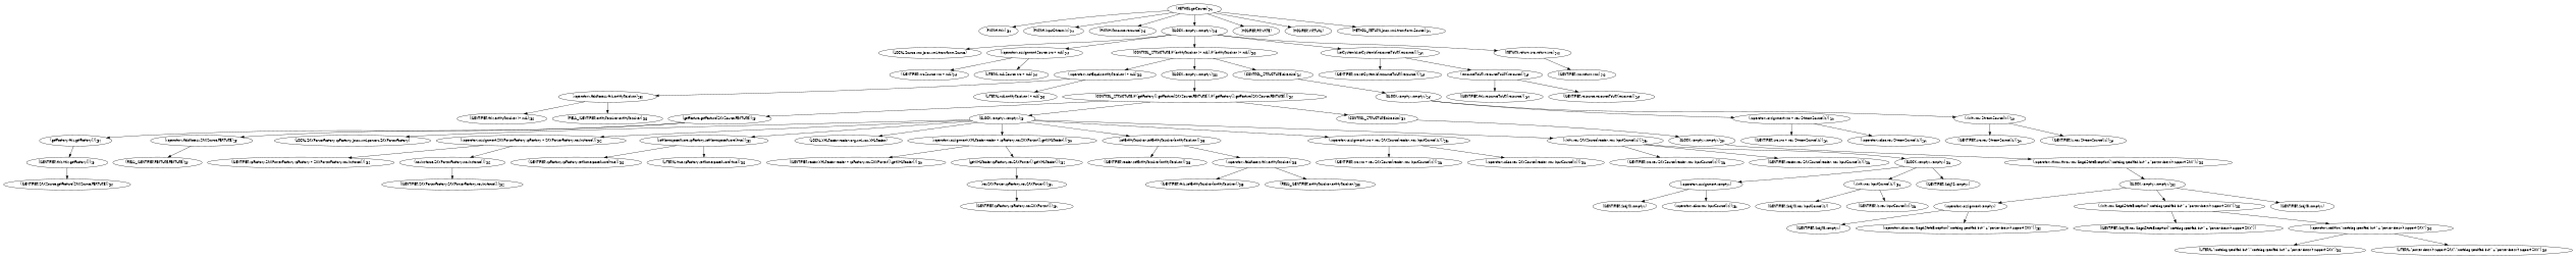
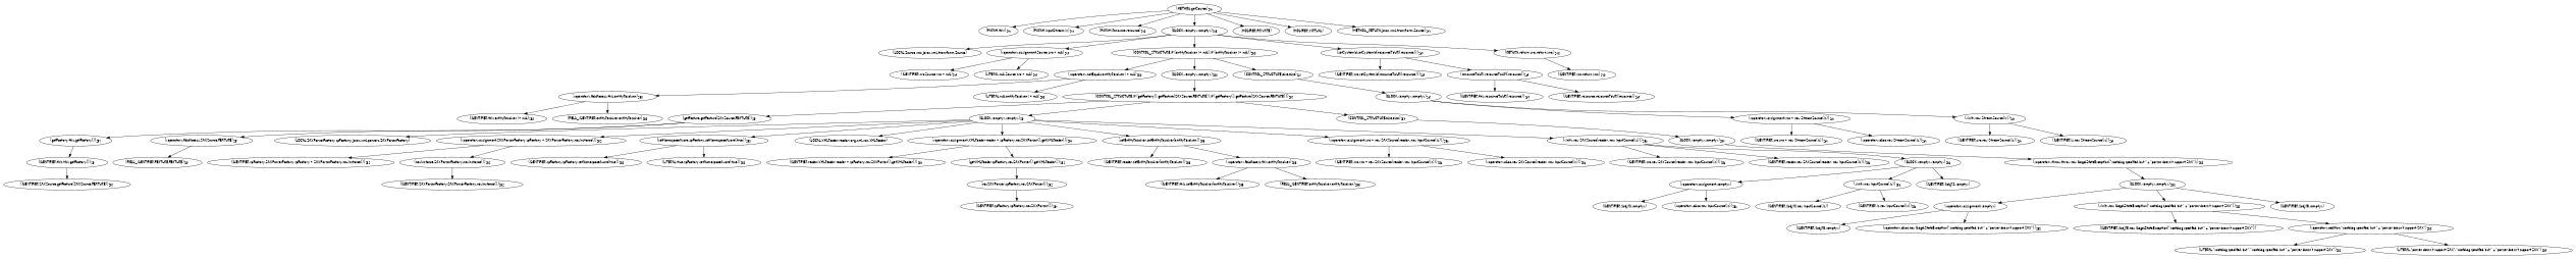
  digraph {
    fontname="Patrick Hand"
    node [fontname="Patrick Hand"]
    edge [fontname="Patrick Hand"]
    n1 [label=<(METHOD,getSource)<SUB>244</SUB>>]
-   n2 [label=<(PARAM,this)<SUB>254</SUB>>]
+   n2 [label=<(PARAM,this)<SUB>244</SUB>>]
    n3 [label=<(PARAM,InputStream is)<SUB>244</SUB>>]
    n4 [label=<(PARAM,Resource resource)<SUB>240</SUB>>]
    n5 [label=<(BLOCK,&lt;empty&gt;,&lt;empty&gt;)<SUB>245</SUB>>]
    n6 [label=<(MODIFIER,PRIVATE)>]
    n7 [label=<(MODIFIER,VIRTUAL)>]
    n8 [label=<(METHOD_RETURN,javax.xml.transform.Source)<SUB>244</SUB>>]
    n9 [label=<(LOCAL,Source src: javax.xml.transform.Source)>]
    n10 [label=<(&lt;operator&gt;.assignment,Source src = null)<SUB>249</SUB>>]
    n11 [label=<(CONTROL_STRUCTURE,if (entityResolver != null),if (entityResolver != null))<SUB>250</SUB>>]
    n12 [label=<(setSystemId,setSystemId(resourceToURI(resource)))<SUB>269</SUB>>]
    n13 [label=<(RETURN,return src;,return src;)<SUB>270</SUB>>]
    n14 [label=<(IDENTIFIER,src,Source src = null)<SUB>249</SUB>>]
    n15 [label=<(LITERAL,null,Source src = null)<SUB>249</SUB>>]
    n16 [label=<(&lt;operator&gt;.notEquals,entityResolver != null)<SUB>250</SUB>>]
    n17 [label=<(BLOCK,&lt;empty&gt;,&lt;empty&gt;)<SUB>250</SUB>>]
    n18 [label=<(CONTROL_STRUCTURE,else,else)<SUB>261</SUB>>]
    n19 [label=<(IDENTIFIER,src,setSystemId(resourceToURI(resource)))<SUB>269</SUB>>]
    n20 [label=<(resourceToURI,resourceToURI(resource))<SUB>269</SUB>>]
    n21 [label=<(IDENTIFIER,src,return src;)<SUB>270</SUB>>]
    n22 [label=<(&lt;operator&gt;.fieldAccess,this.entityResolver)<SUB>250</SUB>>]
    n23 [label=<(LITERAL,null,entityResolver != null)<SUB>250</SUB>>]
    n24 [label=<(CONTROL_STRUCTURE,if (getFactory().getFeature(SAXSource.FEATURE)),if (getFactory().getFeature(SAXSource.FEATURE)))<SUB>251</SUB>>]
    n25 [label=<(BLOCK,&lt;empty&gt;,&lt;empty&gt;)<SUB>261</SUB>>]
    n26 [label=<(IDENTIFIER,this,entityResolver != null)<SUB>250</SUB>>]
    n27 [label=<(FIELD_IDENTIFIER,entityResolver,entityResolver)<SUB>250</SUB>>]
    n28 [label=<(getFeature,getFeature(SAXSource.FEATURE))<SUB>251</SUB>>]
    n29 [label=<(BLOCK,&lt;empty&gt;,&lt;empty&gt;)<SUB>251</SUB>>]
    n30 [label=<(CONTROL_STRUCTURE,else,else)<SUB>257</SUB>>]
    n31 [label=<(getFactory,this.getFactory())<SUB>251</SUB>>]
    n32 [label=<(&lt;operator&gt;.fieldAccess,SAXSource.FEATURE)<SUB>251</SUB>>]
    n33 [label=<(LOCAL,SAXParserFactory spFactory: javax.xml.parsers.SAXParserFactory)>]
    n34 [label=<(&lt;operator&gt;.assignment,SAXParserFactory spFactory = SAXParserFactory.newInstance())<SUB>252</SUB>>]
    n35 [label=<(setNamespaceAware,spFactory.setNamespaceAware(true))<SUB>253</SUB>>]
    n36 [label=<(LOCAL,XMLReader reader: org.xml.sax.XMLReader)>]
    n37 [label=<(&lt;operator&gt;.assignment,XMLReader reader = spFactory.newSAXParser().getXMLReader())<SUB>254</SUB>>]
    n38 [label=<(setEntityResolver,setEntityResolver(entityResolver))<SUB>255</SUB>>]
    n39 [label=<(&lt;operator&gt;.assignment,src = new SAXSource(reader, new InputSource(is)))<SUB>256</SUB>>]
    n40 [label=<(&lt;init&gt;,new SAXSource(reader, new InputSource(is)))<SUB>256</SUB>>]
    n41 [label=<(BLOCK,&lt;empty&gt;,&lt;empty&gt;)<SUB>257</SUB>>]
    n42 [label=<(IDENTIFIER,this,this.getFactory())<SUB>251</SUB>>]
    n43 [label=<(FIELD_IDENTIFIER,FEATURE,FEATURE)<SUB>251</SUB>>]
    n44 [label=<(IDENTIFIER,SAXSource,getFeature(SAXSource.FEATURE))<SUB>251</SUB>>]
    n45 [label=<(IDENTIFIER,spFactory,SAXParserFactory spFactory = SAXParserFactory.newInstance())<SUB>252</SUB>>]
    n46 [label=<(newInstance,SAXParserFactory.newInstance())<SUB>252</SUB>>]
    n47 [label=<(IDENTIFIER,spFactory,spFactory.setNamespaceAware(true))<SUB>253</SUB>>]
    n48 [label=<(LITERAL,true,spFactory.setNamespaceAware(true))<SUB>253</SUB>>]
    n49 [label=<(IDENTIFIER,reader,XMLReader reader = spFactory.newSAXParser().getXMLReader())<SUB>254</SUB>>]
    n50 [label=<(getXMLReader,spFactory.newSAXParser().getXMLReader())<SUB>252</SUB>>]
    n51 [label=<(IDENTIFIER,reader,setEntityResolver(entityResolver))<SUB>255</SUB>>]
    n52 [label=<(&lt;operator&gt;.fieldAccess,this.entityResolver)<SUB>255</SUB>>]
    n53 [label=<(IDENTIFIER,src,src = new SAXSource(reader, new InputSource(is)))<SUB>256</SUB>>]
    n54 [label=<(&lt;operator&gt;.alloc,new SAXSource(reader, new InputSource(is)))<SUB>256</SUB>>]
    n55 [label=<(IDENTIFIER,src,new SAXSource(reader, new InputSource(is)))<SUB>256</SUB>>]
    n56 [label=<(IDENTIFIER,reader,new SAXSource(reader, new InputSource(is)))<SUB>256</SUB>>]
    n57 [label=<(BLOCK,&lt;empty&gt;,&lt;empty&gt;)<SUB>256</SUB>>]
    n58 [label=<(IDENTIFIER,SAXParserFactory,SAXParserFactory.newInstance())<SUB>252</SUB>>]
-   n59 [label=<(newSAXParser,spFactory.newSAXParser())<SUB>254</SUB>>]
+   n59 [label=<(newSAXParser,spFactory.newSAXParser())<SUB>252</SUB>>]
    n60 [label=<(IDENTIFIER,spFactory,spFactory.newSAXParser())<SUB>254</SUB>>]
    n61 [label=<(IDENTIFIER,this,setEntityResolver(entityResolver))<SUB>255</SUB>>]
    n62 [label=<(FIELD_IDENTIFIER,entityResolver,entityResolver)<SUB>255</SUB>>]
    n63 [label=<(&lt;operator&gt;.assignment,&lt;empty&gt;)>]
    n64 [label=<(&lt;init&gt;,new InputSource(is))<SUB>256</SUB>>]
    n65 [label=<(IDENTIFIER,$obj13,&lt;empty&gt;)>]
    n66 [label=<(IDENTIFIER,$obj13,&lt;empty&gt;)>]
    n67 [label=<(&lt;operator&gt;.alloc,new InputSource(is))<SUB>256</SUB>>]
    n68 [label=<(IDENTIFIER,$obj13,new InputSource(is))>]
    n69 [label=<(IDENTIFIER,is,new InputSource(is))<SUB>256</SUB>>]
    n70 [label=<(&lt;operator&gt;.throw,throw new IllegalStateException(&quot;xcatalog specified, but &quot; + &quot;parser doesn't support SAX&quot;);)<SUB>258</SUB>>]
    n71 [label=<(BLOCK,&lt;empty&gt;,&lt;empty&gt;)<SUB>258</SUB>>]
    n72 [label=<(&lt;operator&gt;.assignment,&lt;empty&gt;)>]
    n73 [label=<(&lt;init&gt;,new IllegalStateException(&quot;xcatalog specified, but &quot; + &quot;parser doesn't support SAX&quot;))<SUB>258</SUB>>]
    n74 [label=<(IDENTIFIER,$obj15,&lt;empty&gt;)>]
    n75 [label=<(IDENTIFIER,$obj15,&lt;empty&gt;)>]
    n76 [label=<(&lt;operator&gt;.alloc,new IllegalStateException(&quot;xcatalog specified, but &quot; + &quot;parser doesn't support SAX&quot;))<SUB>258</SUB>>]
    n77 [label=<(IDENTIFIER,$obj15,new IllegalStateException(&quot;xcatalog specified, but &quot; + &quot;parser doesn't support SAX&quot;))>]
    n78 [label=<(&lt;operator&gt;.addition,&quot;xcatalog specified, but &quot; + &quot;parser doesn't support SAX&quot;)<SUB>258</SUB>>]
    n79 [label=<(LITERAL,&quot;xcatalog specified, but &quot;,&quot;xcatalog specified, but &quot; + &quot;parser doesn't support SAX&quot;)<SUB>258</SUB>>]
    n80 [label=<(LITERAL,&quot;parser doesn't support SAX&quot;,&quot;xcatalog specified, but &quot; + &quot;parser doesn't support SAX&quot;)<SUB>259</SUB>>]
    n81 [label=<(&lt;operator&gt;.assignment,src = new StreamSource(is))<SUB>264</SUB>>]
    n82 [label=<(&lt;init&gt;,new StreamSource(is))<SUB>264</SUB>>]
    n83 [label=<(IDENTIFIER,src,src = new StreamSource(is))<SUB>264</SUB>>]
    n84 [label=<(&lt;operator&gt;.alloc,new StreamSource(is))<SUB>264</SUB>>]
    n85 [label=<(IDENTIFIER,src,new StreamSource(is))<SUB>264</SUB>>]
    n86 [label=<(IDENTIFIER,is,new StreamSource(is))<SUB>264</SUB>>]
    n87 [label=<(IDENTIFIER,this,resourceToURI(resource))<SUB>269</SUB>>]
    n88 [label=<(IDENTIFIER,resource,resourceToURI(resource))<SUB>269</SUB>>]
    n1 -> n2
    n1 -> n3
    n1 -> n4
    n1 -> n5
    n1 -> n6
    n1 -> n7
    n1 -> n8
    n5 -> n9
    n5 -> n10
    n5 -> n11
    n5 -> n12
    n5 -> n13
    n10 -> n14
    n10 -> n15
    n11 -> n16
    n11 -> n17
    n11 -> n18
    n12 -> n19
    n12 -> n20
    n13 -> n21
    n16 -> n22
    n16 -> n23
    n17 -> n24
    n18 -> n25
    n20 -> n87
    n20 -> n88
    n22 -> n26
    n22 -> n27
    n24 -> n28
    n24 -> n29
    n24 -> n30
    n25 -> n81
    n25 -> n82
    n28 -> n31
    n28 -> n32
    n29 -> n33
    n29 -> n34
    n29 -> n35
    n29 -> n36
    n29 -> n37
    n29 -> n38
    n29 -> n39
    n29 -> n40
    n30 -> n41
    n31 -> n42
    n32 -> n43
    n34 -> n45
    n34 -> n46
    n35 -> n47
    n35 -> n48
    n37 -> n49
    n37 -> n50
    n38 -> n51
    n38 -> n52
    n39 -> n53
    n39 -> n54
    n40 -> n55
    n40 -> n56
    n40 -> n57
    n41 -> n70
    n42 -> n44
    n46 -> n58
    n50 -> n59
    n52 -> n61
    n52 -> n62
    n57 -> n63
    n57 -> n64
    n57 -> n65
    n59 -> n60
    n63 -> n66
    n63 -> n67
    n64 -> n68
    n64 -> n69
    n70 -> n71
    n71 -> n72
    n71 -> n73
    n71 -> n74
    n72 -> n75
    n72 -> n76
    n73 -> n77
    n73 -> n78
    n78 -> n79
    n78 -> n80
    n81 -> n83
    n81 -> n84
    n82 -> n85
    n82 -> n86
  }
